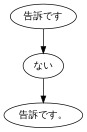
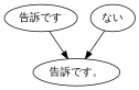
  digraph {
    fontname="Open Sans"
    node [fontname="Open Sans"]
    edge [fontname="Open Sans"]
    n1 [label="告訴です"]
    n2 [label="ない"]
    n3 [label="告訴です。"]
-   n1 -> n2
+   n1 -> n3
    n2 -> n3
  }
